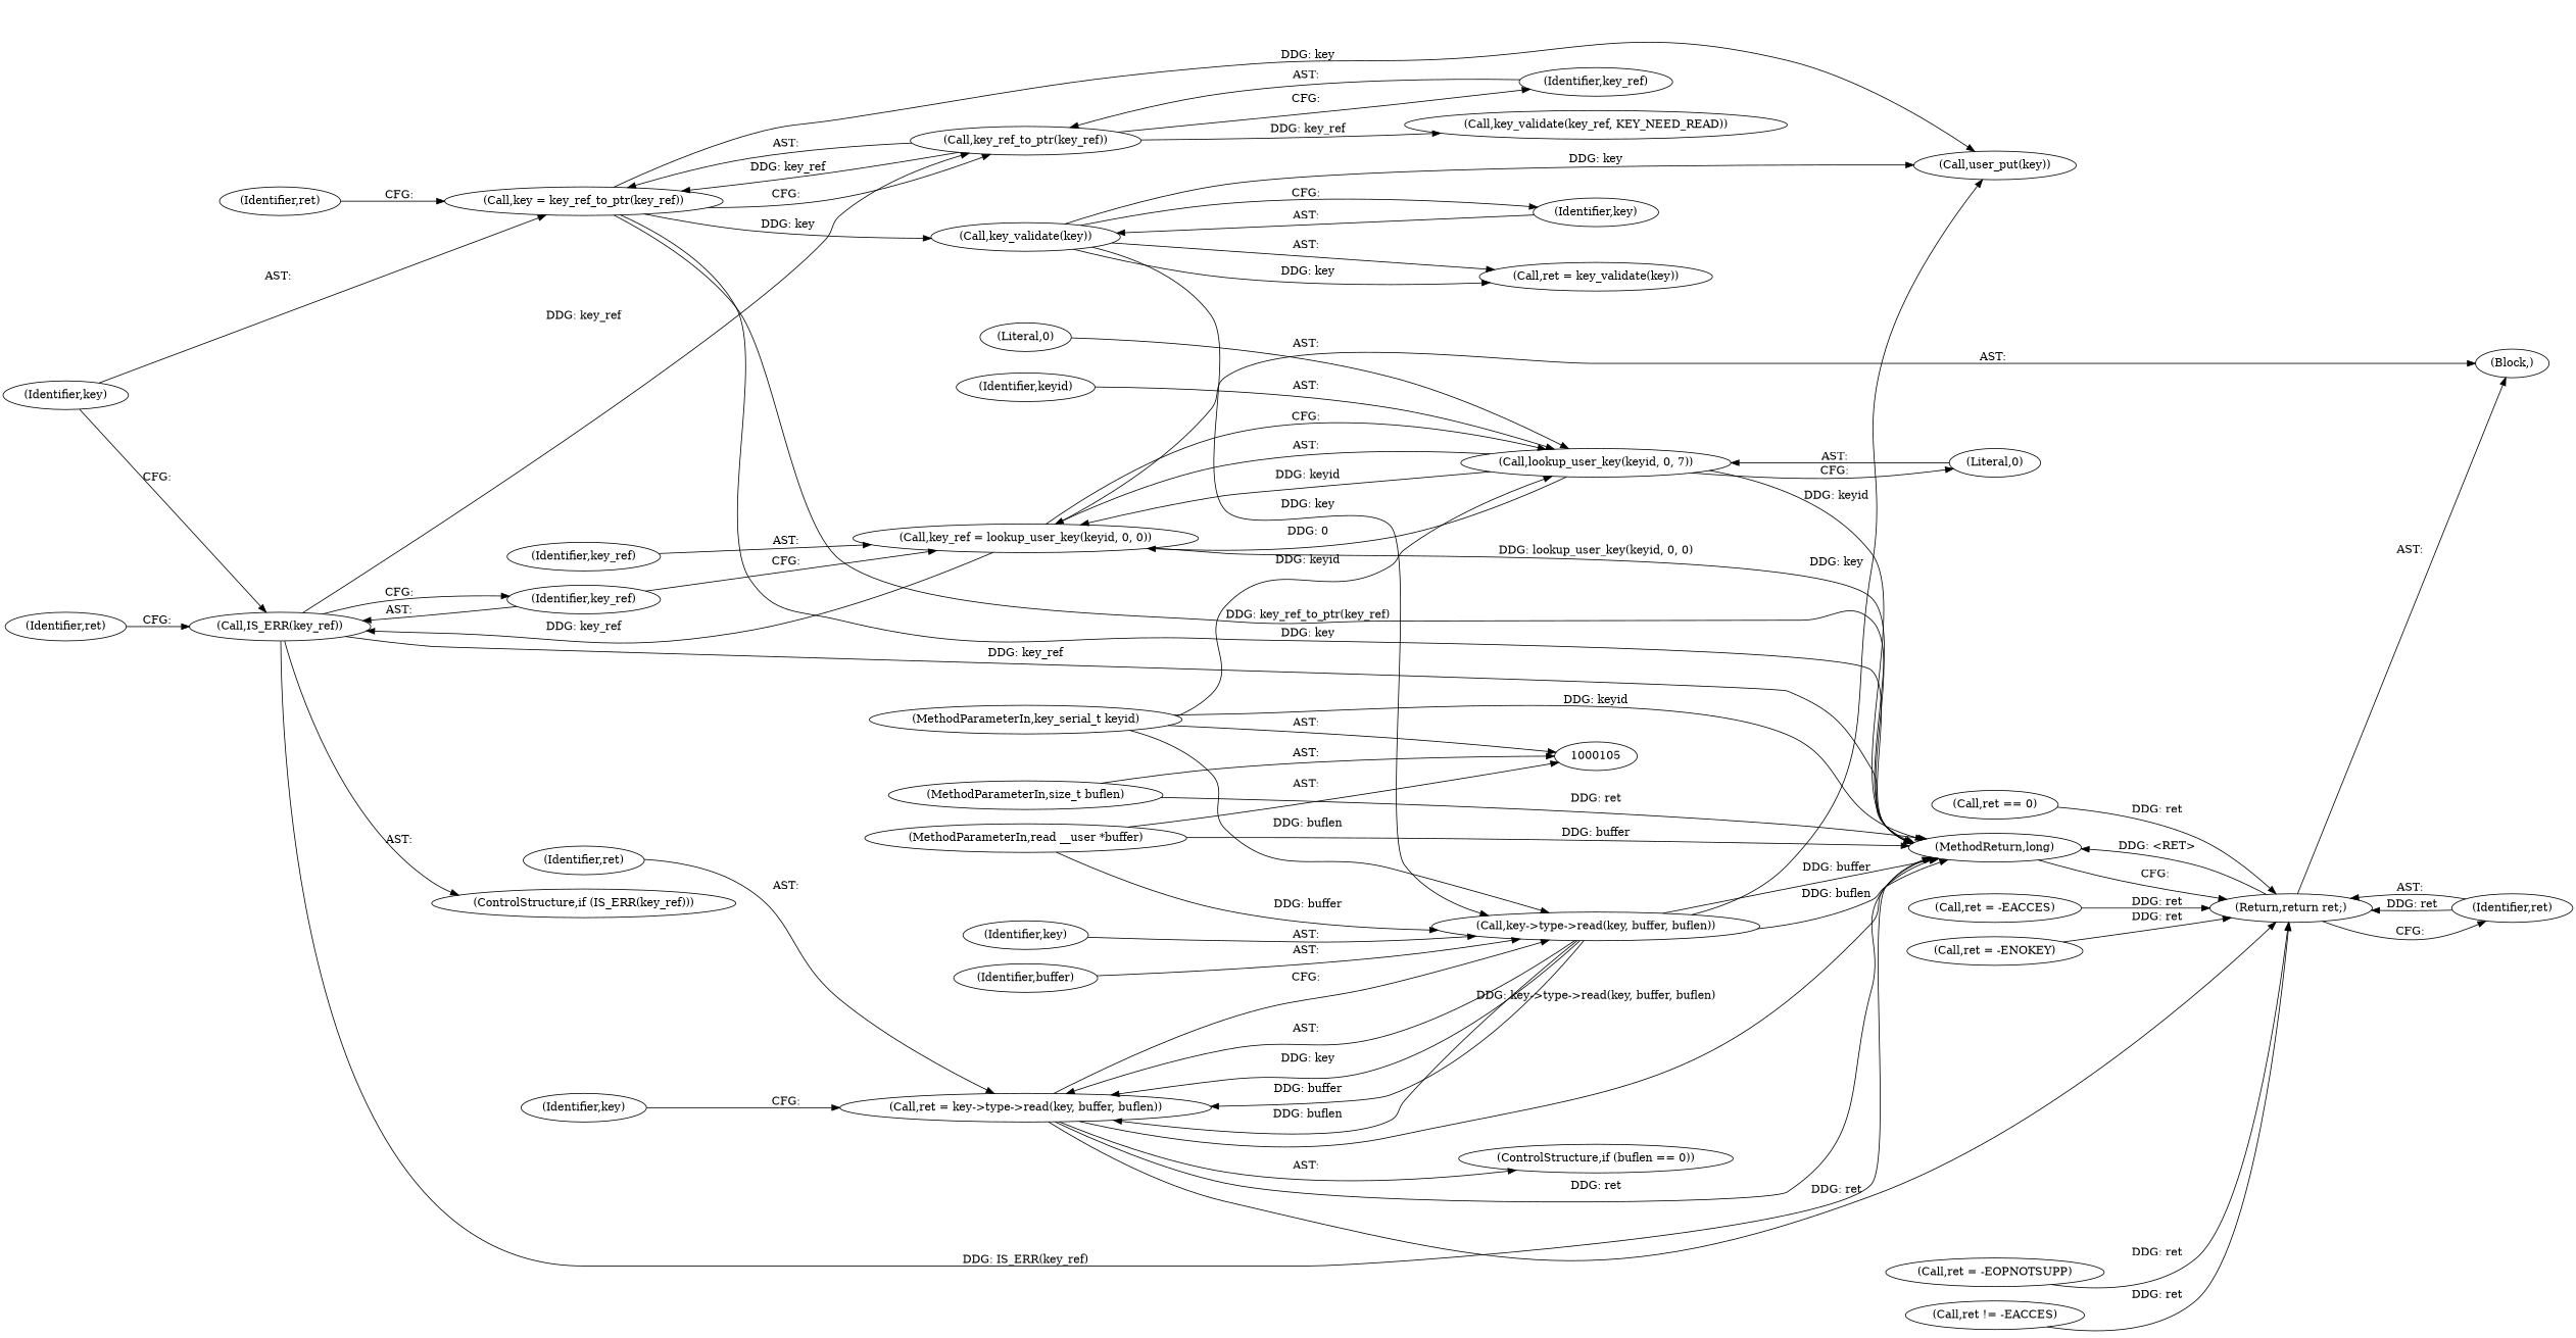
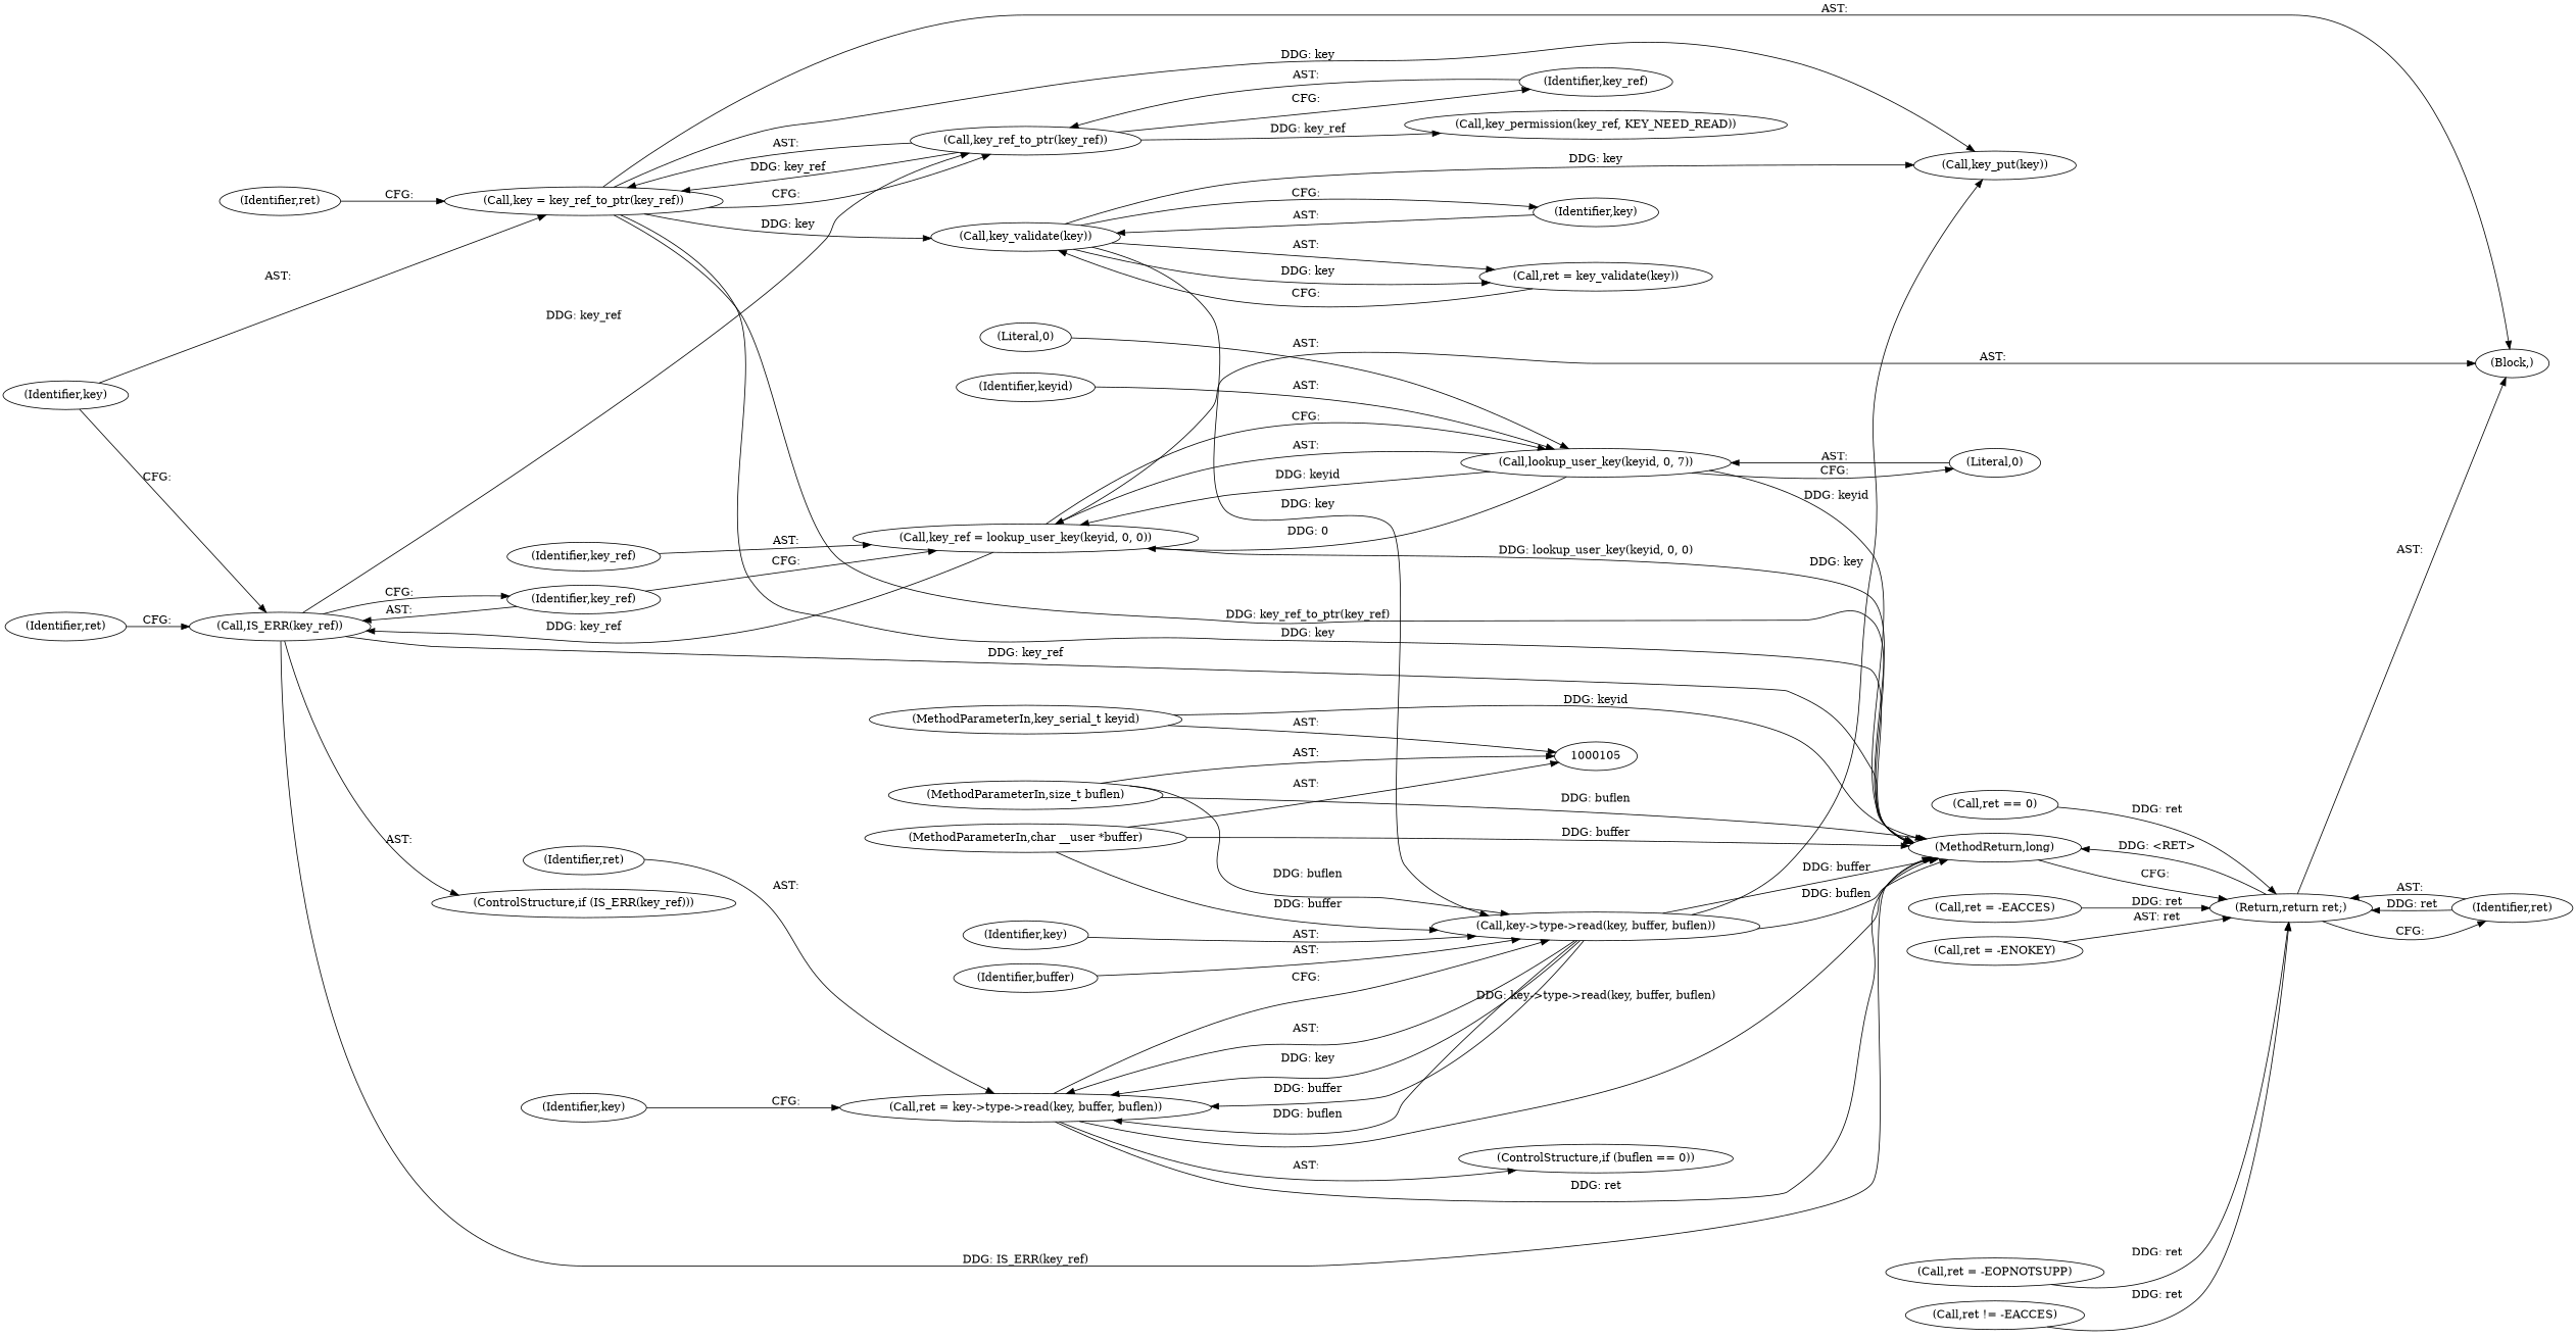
  digraph {
    rankdir=LR
    n1 [label="(Call,ret = key->type->read(key, buffer, buflen))"]
    n2 [label="(Call,key->type->read(key, buffer, buflen))"]
    n3 [label="(Return,return ret;)"]
    n4 [label="(MethodReturn,long)"]
    n5 [label="(ControlStructure,if (buflen == 0))"]
-   n6 [label="(Call,user_put(key))"]
+   n6 [label="(Call,key_put(key))"]
    n7 [label="(Block,)"]
    n8 [label="(Identifier,ret)"]
    n9 [label="(Call,key_validate(key))"]
    n10 [label="(Call,ret = key_validate(key))"]
    n11 [label="(Identifier,key)"]
    n12 [label="(Call,key = key_ref_to_ptr(key_ref))"]
    n13 [label="(Call,key_ref_to_ptr(key_ref))"]
-   n14 [label="(Call,key_validate(key_ref, KEY_NEED_READ))"]
+   n14 [label="(Call,key_permission(key_ref, KEY_NEED_READ))"]
    n15 [label="(Identifier,key_ref)"]
    n16 [label="(Call,IS_ERR(key_ref))"]
    n17 [label="(ControlStructure,if (IS_ERR(key_ref)))"]
    n18 [label="(Identifier,key_ref)"]
    n19 [label="(Call,key_ref = lookup_user_key(keyid, 0, 0))"]
    n20 [label="(Call,lookup_user_key(keyid, 0, 7))"]
    n21 [label="(Literal,0)"]
    n22 [label="(MethodParameterIn,key_serial_t keyid)"]
    1000105
-   n24 [label="(MethodParameterIn,read __user *buffer)"]
+   n24 [label="(MethodParameterIn,char __user *buffer)"]
    n25 [label="(MethodParameterIn,size_t buflen)"]
    n26 [label="(Identifier,key)"]
    n27 [label="(Identifier,key_ref)"]
    n28 [label="(Call,ret = -EOPNOTSUPP)"]
    n29 [label="(Call,ret != -EACCES)"]
    n30 [label="(Call,ret == 0)"]
    n31 [label="(Identifier,key)"]
    n32 [label="(Literal,0)"]
    n33 [label="(Identifier,ret)"]
    n34 [label="(Call,ret = -ENOKEY)"]
    n35 [label="(Identifier,keyid)"]
    n36 [label="(Identifier,ret)"]
    n37 [label="(Identifier,buffer)"]
    n38 [label="(Identifier,key)"]
    n39 [label="(Identifier,ret)"]
    n40 [label="(Call,ret = -EACCES)"]
    n1 -> n2 [label="CFG: "]
-   n1 -> n3 [label="DDG: ret"]
    n1 -> n4 [label="DDG: key->type->read(key, buffer, buflen)"]
    n1 -> n4 [label="DDG: ret"]
    n1 -> n5 [label="AST: "]
    n2 -> n1 [label="AST: "]
    n2 -> n1 [label="DDG: key"]
    n2 -> n1 [label="DDG: buffer"]
    n2 -> n1 [label="DDG: buflen"]
    n2 -> n4 [label="DDG: buffer"]
    n2 -> n4 [label="DDG: buflen"]
    n2 -> n6 [label="DDG: key"]
    n3 -> n4 [label="DDG: <RET>"]
    n3 -> n7 [label="AST: "]
    n3 -> n8 [label="CFG: "]
    n4 -> n3 [label="CFG: "]
    n8 -> n3 [label="AST: "]
    n8 -> n3 [label="DDG: ret"]
    n9 -> n2 [label="DDG: key"]
    n9 -> n6 [label="DDG: key"]
    n9 -> n10 [label="AST: "]
    n9 -> n10 [label="DDG: key"]
    n9 -> n11 [label="CFG: "]
+   n10 -> n9 [label="CFG: "]
    n11 -> n9 [label="AST: "]
    n12 -> n4 [label="DDG: key_ref_to_ptr(key_ref)"]
    n12 -> n4 [label="DDG: key"]
    n12 -> n6 [label="DDG: key"]
+   n12 -> n7 [label="AST: "]
    n12 -> n9 [label="DDG: key"]
    n12 -> n13 [label="CFG: "]
    n13 -> n12 [label="AST: "]
    n13 -> n12 [label="DDG: key_ref"]
    n13 -> n14 [label="DDG: key_ref"]
    n13 -> n15 [label="CFG: "]
    n15 -> n13 [label="AST: "]
    n16 -> n4 [label="DDG: key_ref"]
    n16 -> n4 [label="DDG: IS_ERR(key_ref)"]
    n16 -> n13 [label="DDG: key_ref"]
    n16 -> n17 [label="AST: "]
    n16 -> n18 [label="CFG: "]
    n18 -> n16 [label="AST: "]
    n18 -> n19 [label="CFG: "]
    n19 -> n4 [label="DDG: lookup_user_key(keyid, 0, 0)"]
    n19 -> n7 [label="AST: "]
    n19 -> n16 [label="DDG: key_ref"]
    n19 -> n20 [label="CFG: "]
    n20 -> n4 [label="DDG: keyid"]
    n20 -> n19 [label="AST: "]
    n20 -> n19 [label="DDG: keyid"]
    n20 -> n19 [label="DDG: 0"]
    n20 -> n21 [label="CFG: "]
    n21 -> n20 [label="AST: "]
    n22 -> n4 [label="DDG: keyid"]
-   n22 -> n20 [label="DDG: keyid"]
    n22 -> 1000105 [label="AST: "]
    n24 -> n2 [label="DDG: buffer"]
    n24 -> n4 [label="DDG: buffer"]
    n24 -> 1000105 [label="AST: "]
-   n22 -> n2 [label="DDG: buflen"]
-   n25 -> n4 [label="DDG: ret"]
+   n25 -> n2 [label="DDG: buflen"]
+   n25 -> n4 [label="DDG: buflen"]
    n25 -> 1000105 [label="AST: "]
    n26 -> n12 [label="AST: "]
    n26 -> n16 [label="CFG: "]
    n27 -> n19 [label="AST: "]
    n28 -> n3 [label="DDG: ret"]
    n29 -> n3 [label="DDG: ret"]
    n30 -> n3 [label="DDG: ret"]
    n31 -> n2 [label="AST: "]
    n32 -> n20 [label="AST: "]
    n33 -> n16 [label="CFG: "]
-   n34 -> n3 [label="DDG: ret"]
+   n34 -> n3 [label="AST: ret"]
    n35 -> n20 [label="AST: "]
    n36 -> n12 [label="CFG: "]
    n37 -> n2 [label="AST: "]
    n38 -> n1 [label="CFG: "]
    n39 -> n1 [label="AST: "]
    n40 -> n3 [label="DDG: ret"]
  }
